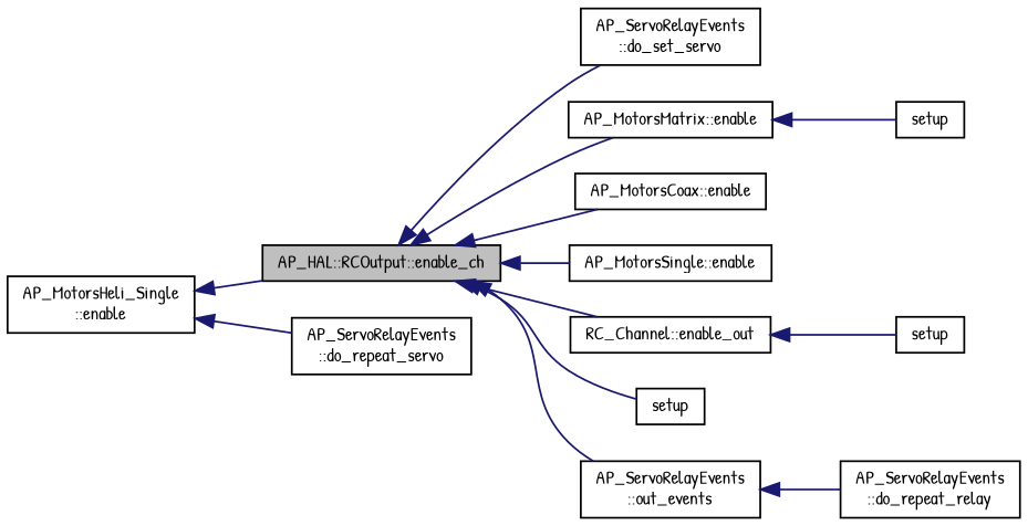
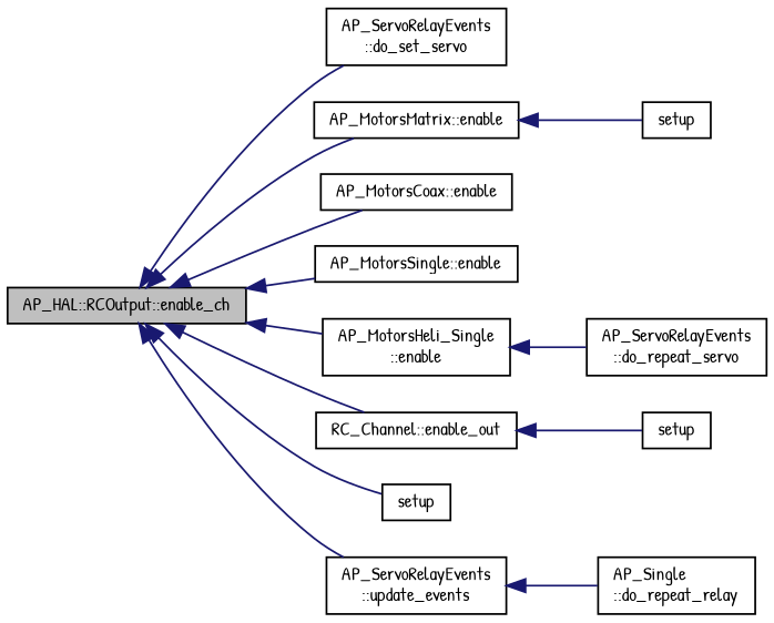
  digraph {
    fontname="Patrick Hand"
    rankdir=LR
    node [color=black fillcolor=white fontname="Patrick Hand" fontsize=10 shape=record style=filled]
    edge [color=midnightblue dir=back fontname="Patrick Hand" fontsize=10 labelfontname=Helvetica labelfontsize=10 style=solid]
    n1 [fillcolor=grey75 fontcolor=black height=0.2 label="AP_HAL::RCOutput::enable_ch" width=0.4]
    n2 [height=0.2 label="AP_ServoRelayEvents\l::do_set_servo" width=0.4]
    n3 [height=0.2 label="AP_MotorsMatrix::enable" width=0.4]
    n4 [height=0.2 label="AP_MotorsCoax::enable" width=0.4]
    n5 [height=0.2 label="AP_MotorsSingle::enable" width=0.4]
    n6 [height=0.2 label="AP_MotorsHeli_Single\l::enable" width=0.4]
    n7 [height=0.2 label="RC_Channel::enable_out" width=0.4]
    n8 [height=0.2 label=setup width=0.4]
-   n9 [height=0.2 label="AP_ServoRelayEvents\l::out_events" width=0.4]
+   n9 [height=0.2 label="AP_ServoRelayEvents\l::update_events" width=0.4]
    n10 [height=0.2 label=setup width=0.4]
    n11 [height=0.2 label="AP_ServoRelayEvents\l::do_repeat_servo" width=0.4]
    n12 [height=0.2 label=setup width=0.4]
-   n13 [height=0.2 label="AP_ServoRelayEvents\l::do_repeat_relay" width=0.4]
+   n13 [height=0.2 label="AP_Single\l::do_repeat_relay" width=0.4]
    n1 -> n2
    n1 -> n3
    n1 -> n4
    n1 -> n5
-   n6 -> n1
+   n1 -> n6
    n1 -> n7
    n1 -> n8
    n1 -> n9
    n3 -> n10
    n6 -> n11
    n7 -> n12
    n9 -> n13
  }
